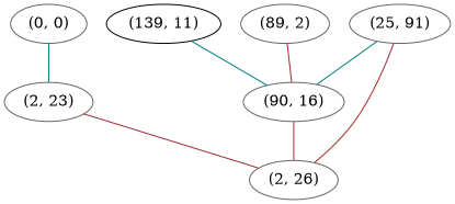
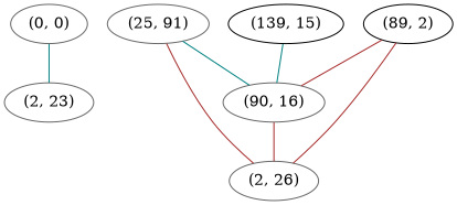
  graph {
    node [color=gray40]
    edge [color=brown weight=1]
    "(0, 0)"
    "(2, 23)"
    "(2, 26)"
-   "(139, 11)" [color=black]
+   "(139, 11)" [color=black label="(139, 15)"]
    "(90, 16)"
    "(25, 91)"
-   "(89, 2)"
+   "(89, 2)" [color=black]
    "(0, 0)" -- "(2, 23)" [color=teal weight=4]
-   "(2, 23)" -- "(2, 26)"
+   "(89, 2)" -- "(2, 26)"
    "(139, 11)" -- "(90, 16)" [color=teal]
    "(90, 16)" -- "(2, 26)"
    "(25, 91)" -- "(2, 26)"
    "(25, 91)" -- "(90, 16)" [color=teal weight=2]
    "(89, 2)" -- "(90, 16)"
  }
